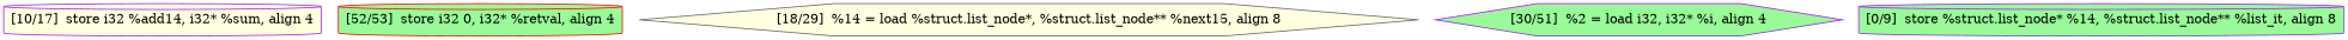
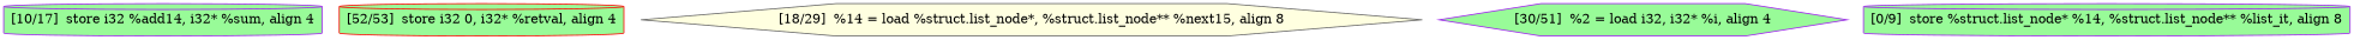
  digraph {
    node [fillcolor=palegreen shape=cylinder style=filled color=purple]
-   n1 [fillcolor=lightyellow label="[10/17]  store i32 %add14, i32* %sum, align 4"]
+   n1 [label="[10/17]  store i32 %add14, i32* %sum, align 4"]
    n2 [label="[52/53]  store i32 0, i32* %retval, align 4" color=red]
    n3 [fillcolor=lightyellow label="[18/29]  %14 = load %struct.list_node*, %struct.list_node** %next15, align 8" shape=hexagon color=gray40]
    n4 [label="[30/51]  %2 = load i32, i32* %i, align 4" shape=hexagon]
    n5 [label="[0/9]  store %struct.list_node* %14, %struct.list_node** %list_it, align 8"]
  }
